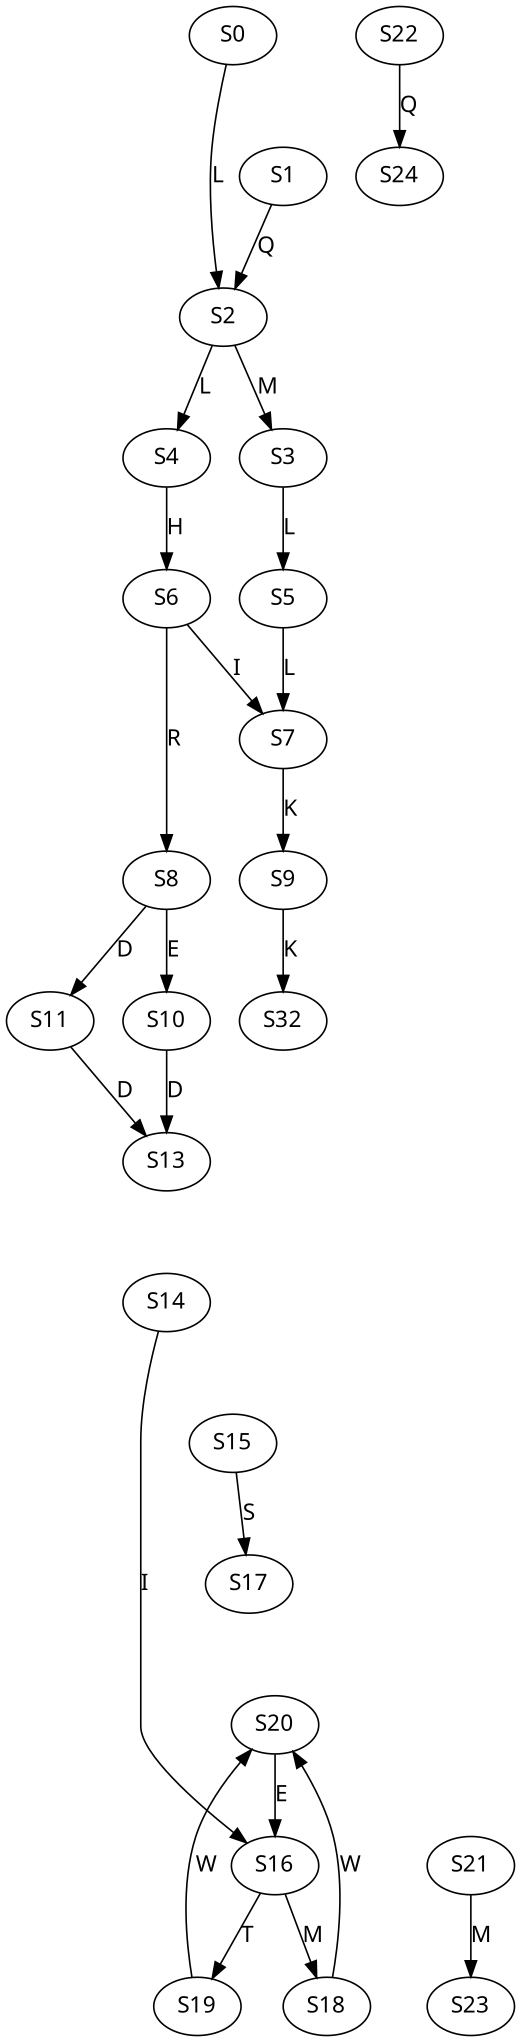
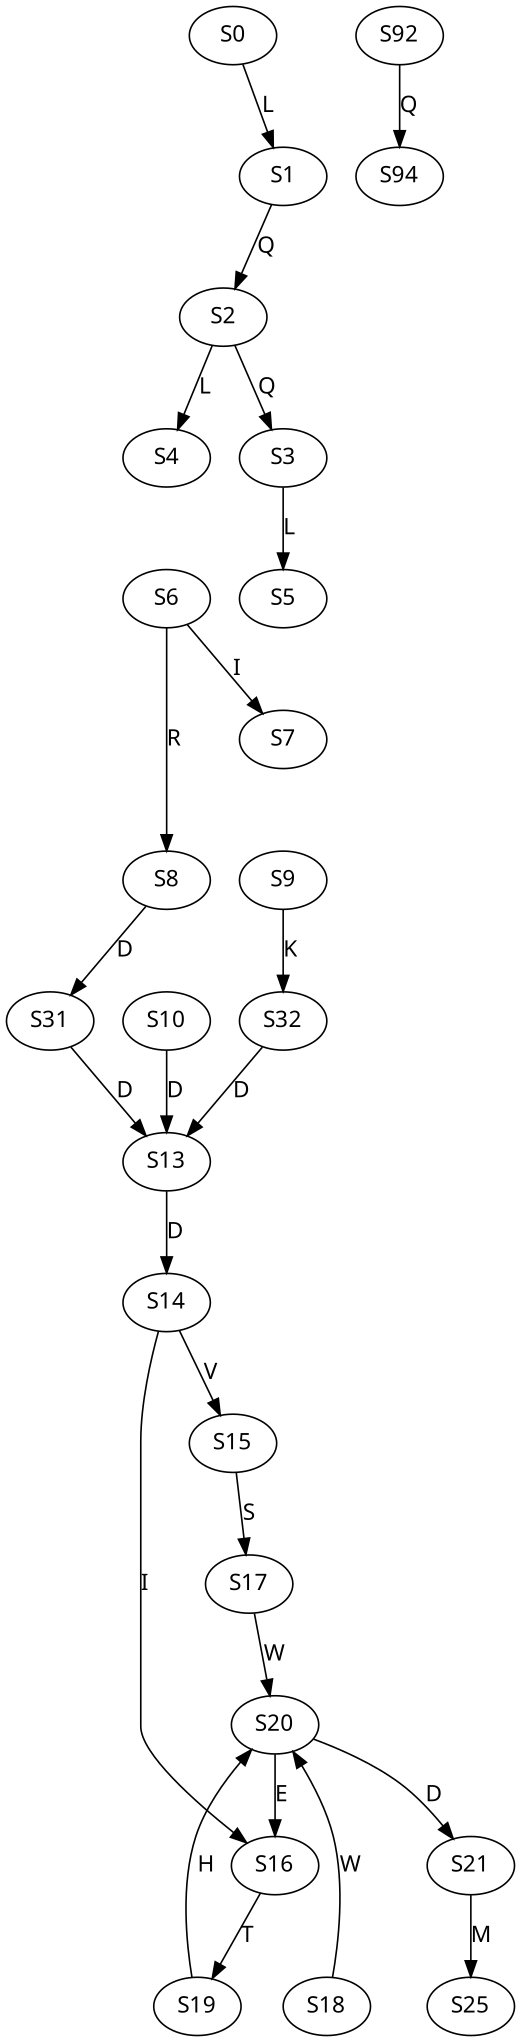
  strict digraph {
    fontname="Noto Sans"
    node [fontname="Noto Sans"]
    edge [fontname="Noto Sans"]
    S0
    S1
    S2
    S3
    S4
    S5
    S6
    S7
    S8
    S9
    S10
-   S11
+   S11 [label=S31]
    n13 [label=S32]
    S13
    S14
    S15
    S16
    S17
    S18
    S19
    S20
    S21
-   S23
-   S22
-   S24
-   S0 -> S2 [label=L]
+   S23 [label=S25]
+   S22 [label=S92]
+   S24 [label=S94]
+   S0 -> S1 [label=L]
    S1 -> S2 [label=Q]
-   S2 -> S3 [label=M]
+   S2 -> S3 [label=Q]
    S2 -> S4 [label=L]
    S3 -> S5 [label=L]
-   S4 -> S6 [label=H]
-   S5 -> S7 [label=L]
    S6 -> S7 [label=I]
    S6 -> S8 [label=R]
-   S7 -> S9 [label=K]
-   S8 -> S10 [label=E]
    S8 -> S11 [label=D]
    S9 -> n13 [label=K]
    S10 -> S13 [label=D]
    S11 -> S13 [label=D]
+   n13 -> S13 [label=D]
+   S13 -> S14 [label=D]
+   S14 -> S15 [label=V]
    S14 -> S16 [label=I]
    S15 -> S17 [label=S]
-   S16 -> S18 [label=M]
    S16 -> S19 [label=T]
+   S17 -> S20 [label=W]
    S18 -> S20 [label=W]
-   S19 -> S20 [label=W]
+   S19 -> S20 [label=H]
    S20 -> S16 [label=E]
+   S20 -> S21 [label=D]
    S21 -> S23 [label=M]
    S22 -> S24 [label=Q]
  }
